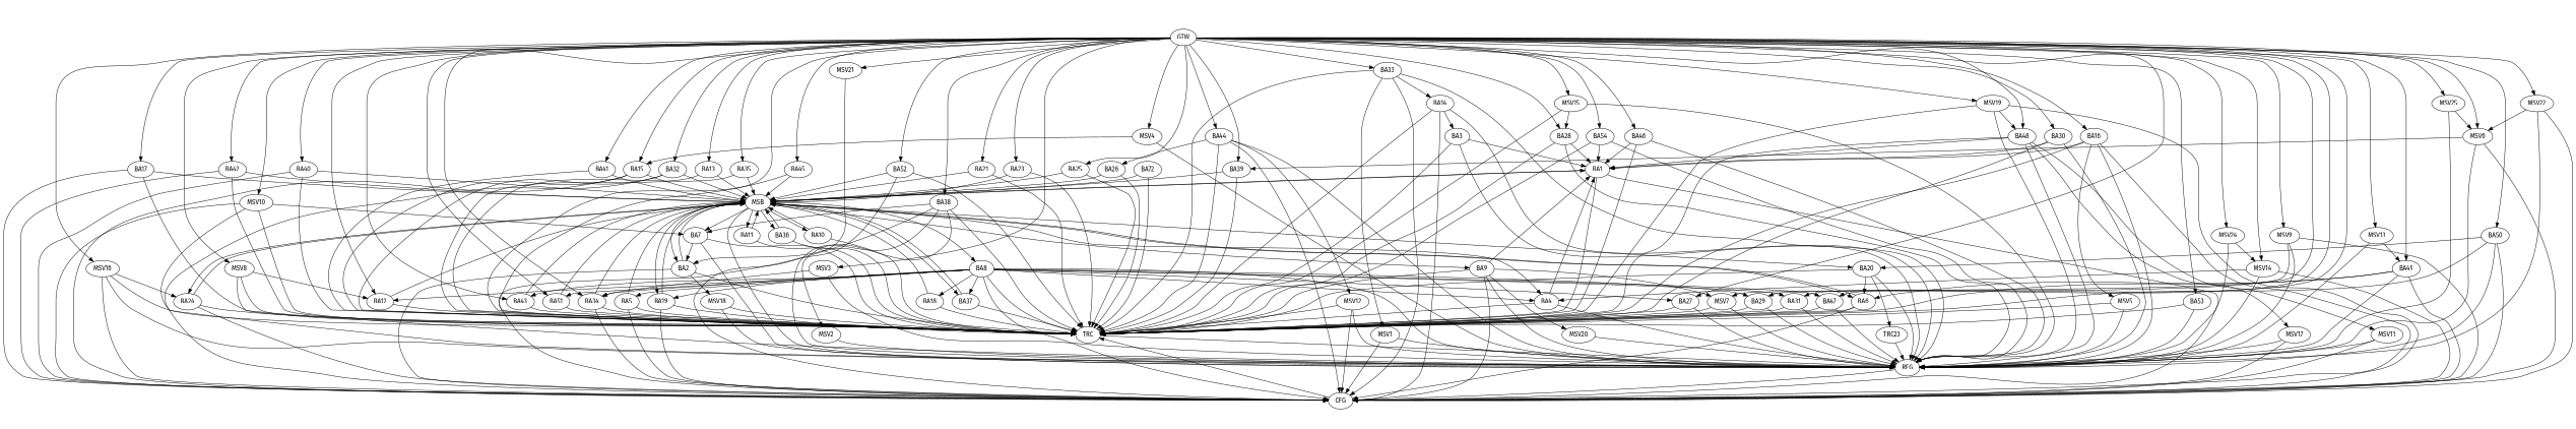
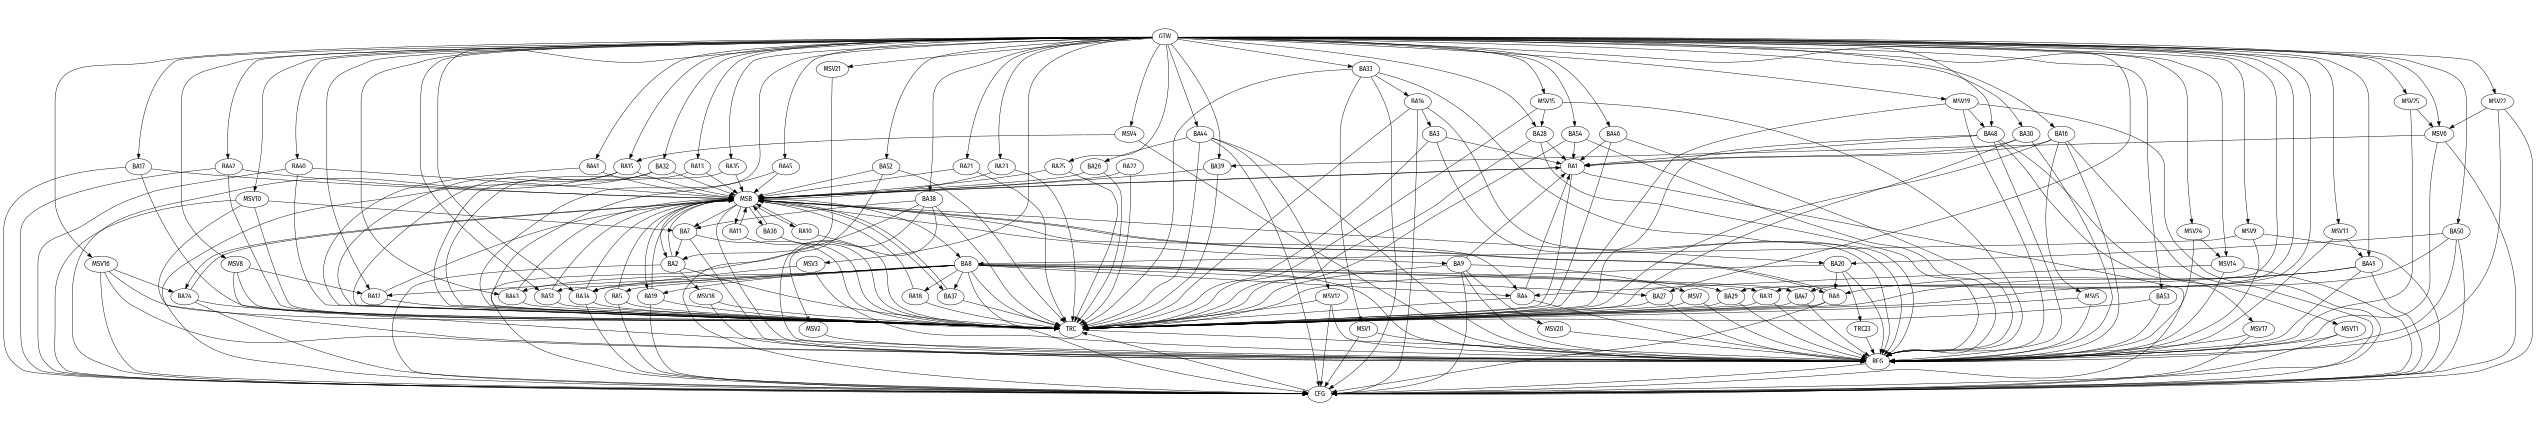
  strict digraph {
    fontname="Fira Sans"
    node [fontname="Fira Sans"]
    edge [fontname="Fira Sans"]
    n1 [label=BA1]
    n2 [label=MSB]
    n3 [label=CFG]
    n4 [label=TRC]
    n5 [label=BA2]
    n6 [label=REG]
    n7 [label=BA4]
    n8 [label=BA6]
    n9 [label=BA7]
    n10 [label=BA8]
    n11 [label=BA19]
    n12 [label=BA37]
    n13 [label=BA9]
    n14 [label=BA10]
    n15 [label=BA11]
    n16 [label=BA20]
    n17 [label=BA24]
    n18 [label=BA36]
    n19 [label=MSV18]
    n20 [label=BA3]
    n21 [label=BA5]
    n22 [label=BA12]
    n23 [label=BA18]
    n24 [label=BA27]
    n25 [label=BA29]
    n26 [label=BA31]
    n27 [label=BA34]
    n28 [label=BA43]
    n29 [label=BA47]
    n30 [label=BA51]
    n31 [label=MSV7]
    n32 [label=MSV20]
    n33 [label=BA13]
    n34 [label=BA14]
    n35 [label=BA15]
    n36 [label=BA16]
    n37 [label=MSV5]
    n38 [label=BA17]
    n39 [label=TRC23]
    n40 [label=BA21]
-   n41 [label=BA72]
+   n41 [label=BA22]
    n42 [label=BA23]
    n43 [label=BA25]
    n44 [label=BA26]
    n45 [label=BA28]
    n46 [label=BA30]
    n47 [label=BA32]
    n48 [label=BA33]
    n49 [label=MSV1]
    n50 [label=BA35]
    n51 [label=BA38]
    n52 [label=MSV2]
    n53 [label=BA39]
    n54 [label=BA40]
    n55 [label=BA41]
    n56 [label=BA42]
    n57 [label=BA44]
    n58 [label=MSV12]
    n59 [label=BA45]
    n60 [label=BA46]
    n61 [label=BA48]
    n62 [label=MSV11]
    n63 [label=MSV17]
    n64 [label=BA49]
    n65 [label=BA50]
    n66 [label=BA52]
    n67 [label=BA53]
    n68 [label=BA54]
    n69 [label=GTW]
    n70 [label=MSV3]
    n71 [label=MSV4]
    n72 [label=MSV6]
    n73 [label=MSV8]
    n74 [label=MSV9]
    n75 [label=MSV10]
    n76 [label=MSV13]
    n77 [label=MSV14]
    n78 [label=MSV15]
    n79 [label=MSV16]
    n80 [label=MSV19]
    n81 [label=MSV21]
    n82 [label=MSV22]
    n83 [label=MSV24]
    n84 [label=MSV25]
    n1 -> n2
    n1 -> n3
    n1 -> n4
    n2 -> n1
    n2 -> n5
    n2 -> n6
    n2 -> n7
    n2 -> n8
    n2 -> n9
    n2 -> n10
    n2 -> n11
    n2 -> n12
    n2 -> n13
    n2 -> n14
    n2 -> n15
    n2 -> n16
    n2 -> n17
    n2 -> n18
    n3 -> n4
    n4 -> n6
    n5 -> n2
    n5 -> n3
    n5 -> n4
    n5 -> n19
    n6 -> n3
    n7 -> n1
    n7 -> n4
    n7 -> n6
    n8 -> n2
    n8 -> n3
    n8 -> n4
    n9 -> n4
    n9 -> n5
    n9 -> n6
    n10 -> n3
    n10 -> n4
    n10 -> n6
    n10 -> n7
    n10 -> n11
    n10 -> n12
    n10 -> n21
    n10 -> n22
    n10 -> n23
    n10 -> n24
    n10 -> n25
    n10 -> n26
    n10 -> n27
    n10 -> n28
    n10 -> n29
    n10 -> n30
    n11 -> n2
    n11 -> n3
    n11 -> n4
    n12 -> n2
    n12 -> n4
    n13 -> n1
    n13 -> n3
    n13 -> n4
    n13 -> n6
    n13 -> n31
    n13 -> n32
    n14 -> n2
    n14 -> n4
    n15 -> n2
    n15 -> n4
    n16 -> n4
    n16 -> n6
    n16 -> n8
    n16 -> n39
    n17 -> n2
    n17 -> n3
    n17 -> n4
    n18 -> n2
    n18 -> n4
    n19 -> n4
    n19 -> n6
    n20 -> n1
    n20 -> n4
    n20 -> n6
    n21 -> n2
    n21 -> n3
    n21 -> n4
    n22 -> n2
    n22 -> n4
    n23 -> n2
    n23 -> n4
    n24 -> n4
    n24 -> n6
    n25 -> n4
    n25 -> n6
    n26 -> n4
    n26 -> n6
    n27 -> n2
    n27 -> n3
    n27 -> n4
    n28 -> n2
    n28 -> n4
    n29 -> n4
    n29 -> n6
    n30 -> n2
    n30 -> n4
    n31 -> n4
    n31 -> n6
    n32 -> n6
    n33 -> n2
    n33 -> n4
    n34 -> n3
    n34 -> n4
    n34 -> n6
    n34 -> n20
    n35 -> n2
    n35 -> n3
    n35 -> n4
    n36 -> n1
    n36 -> n3
    n36 -> n4
    n36 -> n6
    n36 -> n37
    n37 -> n4
    n37 -> n6
    n38 -> n2
    n38 -> n3
    n38 -> n4
    n39 -> n6
    n40 -> n2
    n40 -> n4
    n41 -> n2
    n41 -> n4
    n42 -> n2
    n42 -> n4
    n43 -> n2
    n43 -> n4
    n44 -> n2
    n44 -> n4
    n45 -> n1
    n45 -> n4
    n45 -> n6
    n46 -> n1
    n46 -> n4
    n46 -> n6
    n47 -> n2
    n47 -> n3
    n47 -> n4
    n48 -> n3
    n48 -> n4
    n48 -> n6
    n48 -> n34
    n48 -> n49
    n49 -> n3
    n49 -> n6
    n50 -> n2
    n50 -> n4
    n51 -> n3
    n51 -> n4
    n51 -> n6
    n51 -> n9
    n51 -> n52
    n52 -> n6
    n53 -> n2
    n53 -> n4
    n54 -> n2
    n54 -> n3
    n54 -> n4
    n55 -> n2
    n55 -> n4
    n56 -> n2
    n56 -> n3
    n56 -> n4
    n57 -> n3
    n57 -> n4
    n57 -> n6
    n57 -> n44
    n57 -> n58
    n58 -> n3
    n58 -> n4
    n58 -> n6
    n59 -> n2
    n59 -> n4
    n60 -> n1
    n60 -> n4
    n60 -> n6
    n61 -> n1
    n61 -> n4
    n61 -> n6
    n61 -> n62
    n61 -> n63
    n62 -> n3
    n62 -> n6
    n63 -> n3
    n63 -> n6
    n64 -> n3
    n64 -> n4
    n64 -> n6
    n64 -> n8
    n65 -> n3
    n65 -> n4
    n65 -> n6
    n65 -> n16
    n66 -> n2
    n66 -> n3
    n66 -> n4
    n67 -> n4
    n67 -> n6
    n68 -> n1
    n68 -> n4
    n68 -> n6
    n69 -> n4
    n69 -> n22
    n69 -> n24
    n69 -> n25
    n69 -> n26
    n69 -> n27
    n69 -> n28
    n69 -> n29
    n69 -> n30
    n69 -> n33
    n69 -> n35
    n69 -> n36
    n69 -> n38
    n69 -> n40
    n69 -> n42
    n69 -> n43
    n69 -> n45
    n69 -> n46
    n69 -> n47
    n69 -> n48
    n69 -> n50
    n69 -> n51
    n69 -> n53
    n69 -> n54
    n69 -> n55
    n69 -> n56
    n69 -> n57
    n69 -> n59
    n69 -> n60
    n69 -> n61
    n69 -> n64
    n69 -> n65
    n69 -> n66
    n69 -> n67
    n69 -> n68
    n69 -> n70
    n69 -> n71
    n69 -> n72
    n69 -> n73
    n69 -> n74
    n69 -> n75
    n69 -> n76
    n69 -> n77
    n69 -> n78
    n69 -> n79
    n69 -> n80
    n69 -> n81
    n69 -> n82
    n69 -> n83
    n69 -> n84
    n70 -> n6
    n70 -> n27
    n71 -> n6
    n71 -> n35
    n72 -> n3
    n72 -> n6
    n72 -> n53
    n73 -> n4
    n73 -> n6
    n73 -> n22
    n74 -> n3
    n74 -> n6
-   n74 -> n31
+   n74 -> n10
    n75 -> n3
    n75 -> n4
    n75 -> n6
    n75 -> n9
    n76 -> n6
    n76 -> n64
    n77 -> n3
    n77 -> n6
    n77 -> n7
    n78 -> n4
    n78 -> n6
    n78 -> n45
    n79 -> n3
    n79 -> n4
    n79 -> n6
    n79 -> n17
    n80 -> n3
    n80 -> n4
    n80 -> n6
    n80 -> n61
    n81 -> n5
    n82 -> n3
    n82 -> n6
    n82 -> n72
    n83 -> n6
    n83 -> n77
    n84 -> n6
    n84 -> n72
  }
